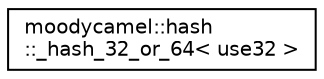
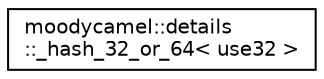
  digraph {
    rankdir=LR
-   n1 [color=black fillcolor=white fontname=Helvetica fontsize=10 height=0.2 label="moodycamel::hash\l::_hash_32_or_64\< use32 \>" shape=record style=filled width=0.4]
+   n1 [color=black fillcolor=white fontname=Helvetica fontsize=10 height=0.2 label="moodycamel::details\l::_hash_32_or_64\< use32 \>" shape=record style=filled width=0.4]
  }
